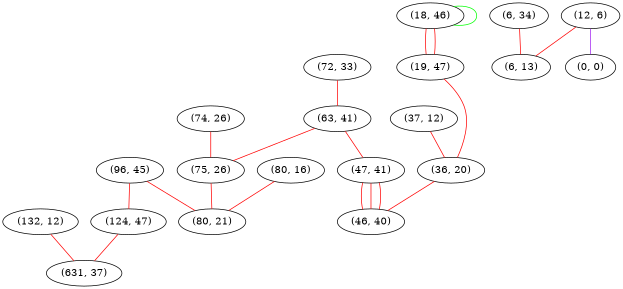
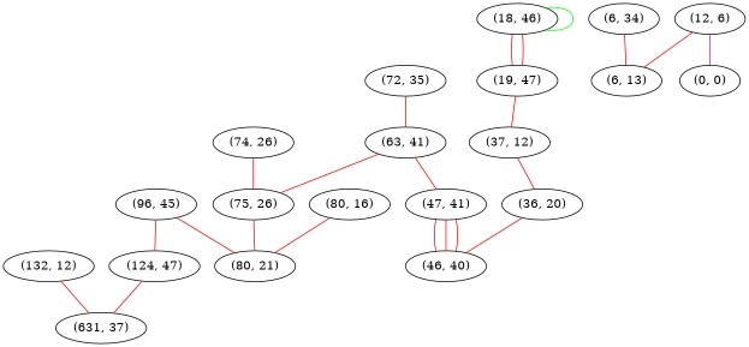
  graph {
    edge [color=red weight=1]
    n1 [label="(631, 37)"]
    "(132, 12)"
-   "(72, 35)" [label="(72, 33)"]
+   "(72, 35)"
    "(63, 41)"
    "(75, 26)"
    "(47, 41)"
    "(80, 21)"
    "(80, 16)"
    "(46, 40)"
    "(74, 26)"
    "(37, 12)"
    "(36, 20)"
    "(18, 46)"
    "(19, 47)"
    "(6, 34)"
    "(6, 13)"
    "(96, 45)"
    "(124, 47)"
    "(12, 6)"
    "(0, 0)"
    "(132, 12)" -- n1
    "(72, 35)" -- "(63, 41)"
    "(63, 41)" -- "(75, 26)"
    "(63, 41)" -- "(47, 41)"
    "(75, 26)" -- "(80, 21)"
    "(47, 41)" -- "(46, 40)"
    "(47, 41)" -- "(46, 40)"
    "(47, 41)" -- "(46, 40)"
    "(80, 16)" -- "(80, 21)"
    "(74, 26)" -- "(75, 26)"
    "(37, 12)" -- "(36, 20)"
    "(36, 20)" -- "(46, 40)"
    "(18, 46)" -- "(18, 46)" [color=green weight=2]
    "(18, 46)" -- "(19, 47)"
    "(18, 46)" -- "(19, 47)"
-   "(19, 47)" -- "(36, 20)"
+   "(19, 47)" -- "(37, 12)"
    "(6, 34)" -- "(6, 13)"
    "(96, 45)" -- "(80, 21)"
    "(96, 45)" -- "(124, 47)"
    "(124, 47)" -- n1
    "(12, 6)" -- "(6, 13)"
    "(12, 6)" -- "(0, 0)" [color=purple weight=4]
  }
